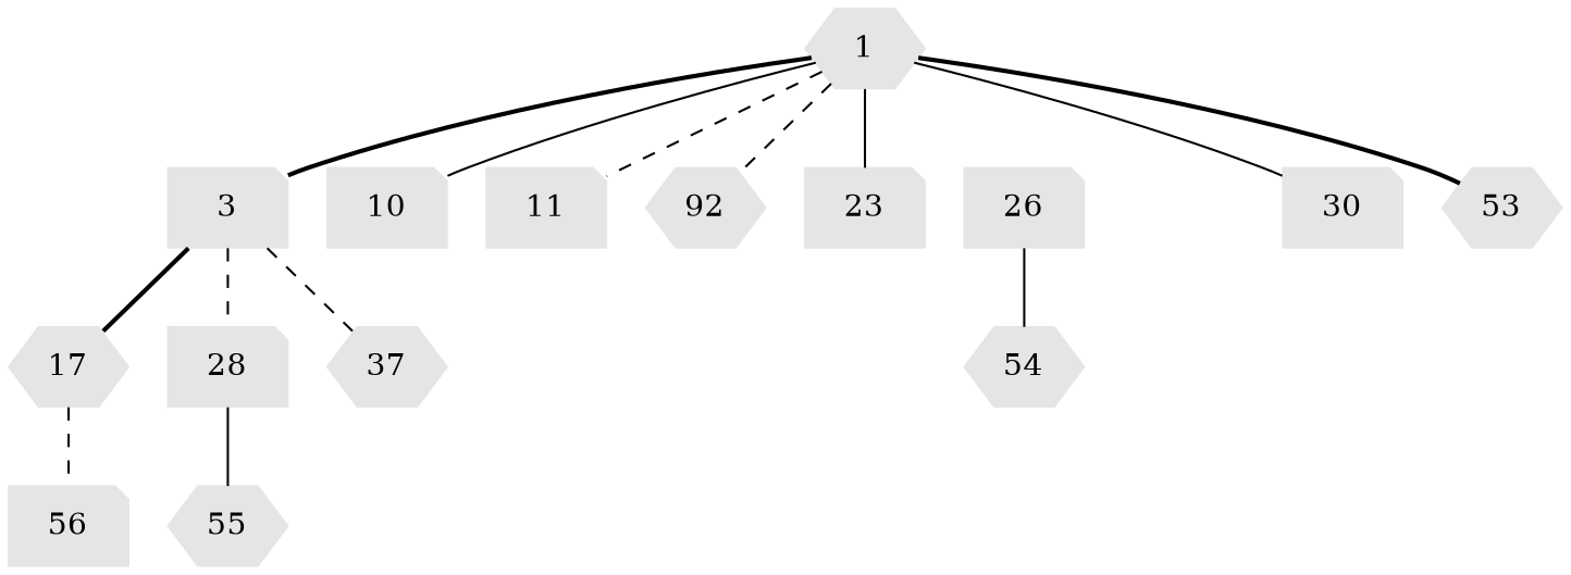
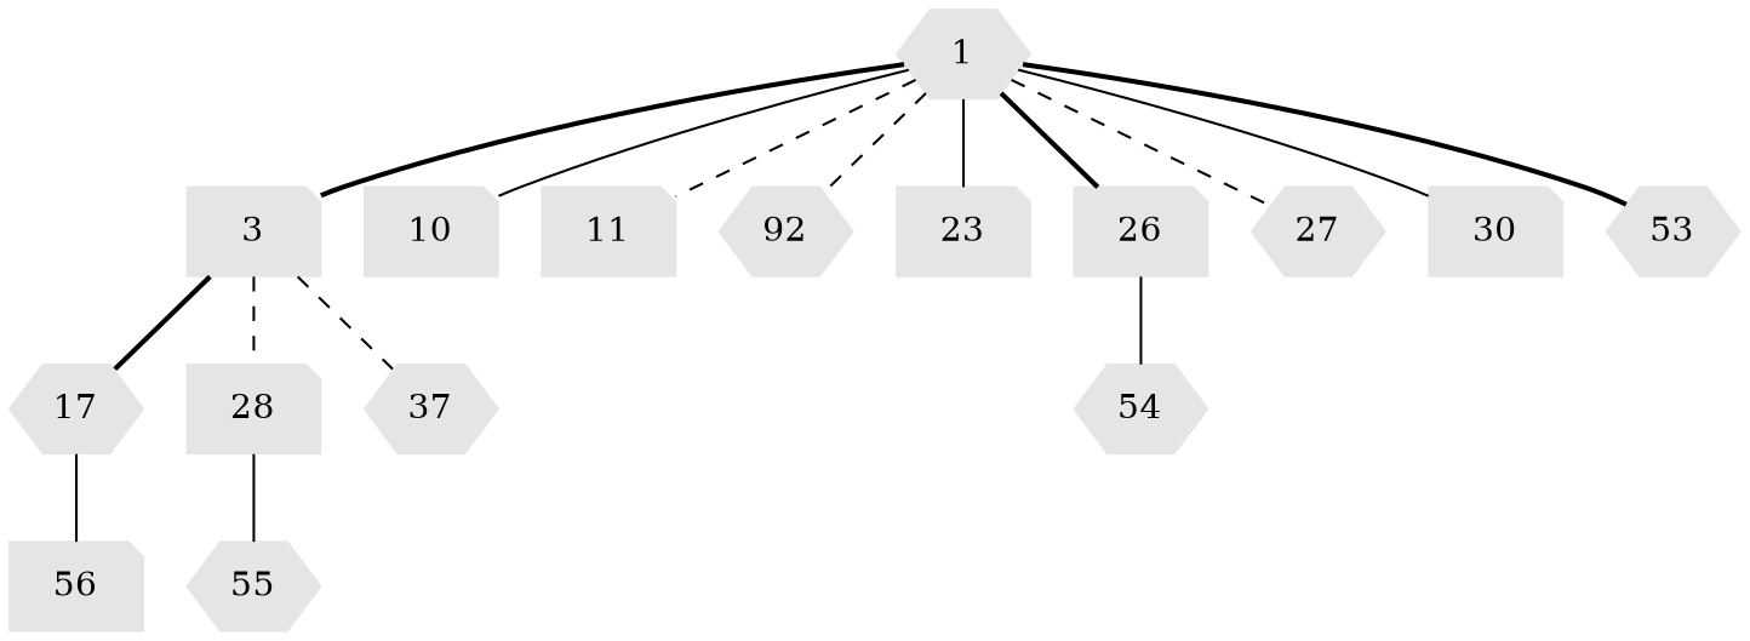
  graph {
    node [color=gray90 shape=hexagon style=filled]
    edge [style=dashed]
    1 [super="+2+7+5+4"]
    3 [shape=note super="+16+43+6+15"]
    10 [shape=note super="+17"]
    11 [shape=note]
    n5 [label=92]
    23 [shape=note]
    26 [shape=note super="+31+33"]
+   27 [super="+46+49"]
    30 [shape=note]
    53
    n11 [label=17 super="+48+32+24"]
    28 [shape=note]
    37
    54 [super="+58"]
    56 [shape=note]
    55
    1 -- 3 [style=bold]
    1 -- 10 [style=solid]
    1 -- 11
    1 -- n5
    1 -- 23 [style=solid]
+   1 -- 26 [style=bold]
+   1 -- 27
    1 -- 30 [style=solid]
    1 -- 53 [style=bold]
    3 -- n11 [style=bold]
    3 -- 28
    3 -- 37
    26 -- 54 [style=solid]
-   n11 -- 56
+   n11 -- 56 [style=solid]
    28 -- 55 [style=solid]
  }
